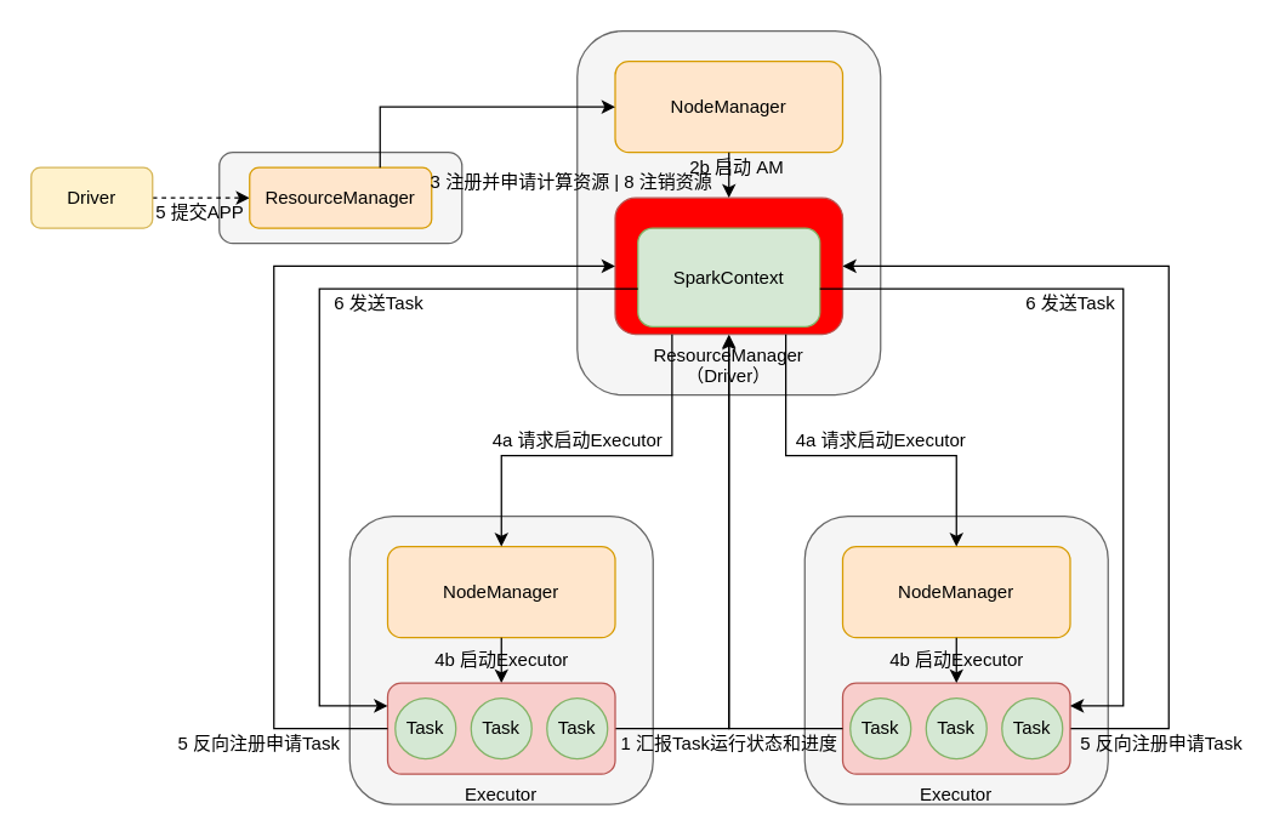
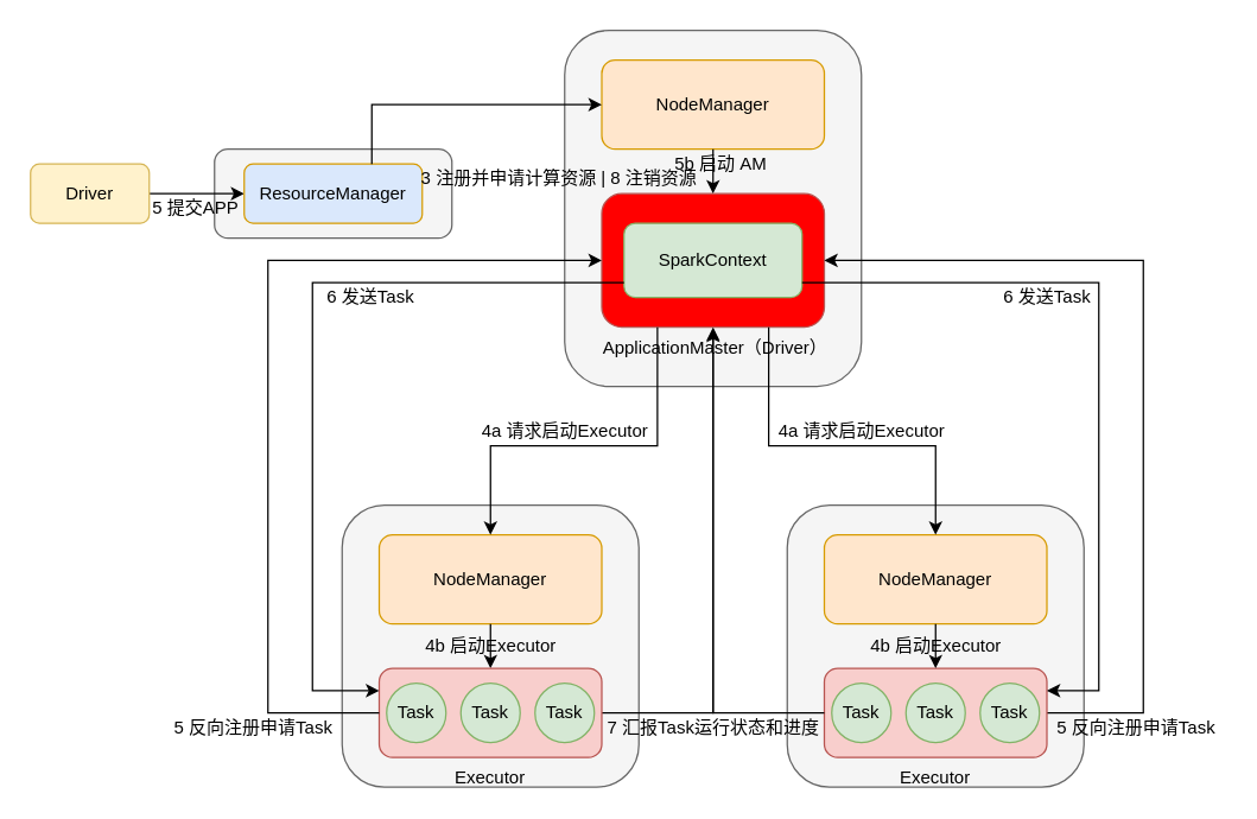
  <mxCell id="0" />
  <mxCell id="1" parent="0" />
  <mxCell id="2" value="4a 请求启动Executor" style="text;html=1;align=center;verticalAlign=middle;resizable=0;points=[];;autosize=1;strokeColor=#FFFFFF;" parent="1" vertex="1"><mxGeometry x="515" y="280" width="130" height="20" as="geometry" /></mxCell>
  <mxCell id="3" value="4a 请求启动Executor" style="text;html=1;align=center;verticalAlign=middle;resizable=0;points=[];;autosize=1;strokeColor=#FFFFFF;" parent="1" vertex="1"><mxGeometry x="315" y="280" width="130" height="20" as="geometry" /></mxCell>
  <mxCell id="4" value="" style="rounded=1;whiteSpace=wrap;html=1;fillColor=#f5f5f5;strokeColor=#666666;fontColor=#333333;" parent="1" vertex="1"><mxGeometry x="144" y="100" width="160" height="60" as="geometry" /></mxCell>
- <mxCell id="5" style="edgeStyle=orthogonalEdgeStyle;rounded=0;orthogonalLoop=1;jettySize=auto;html=1;entryX=0;entryY=0.5;entryDx=0;entryDy=0;dashed=1;" parent="1" source="6" target="7" edge="1"><mxGeometry relative="1" as="geometry" /></mxCell>
+ <mxCell id="5" style="edgeStyle=orthogonalEdgeStyle;rounded=0;orthogonalLoop=1;jettySize=auto;html=1;entryX=0;entryY=0.5;entryDx=0;entryDy=0;" parent="1" source="6" target="7" edge="1"><mxGeometry relative="1" as="geometry" /></mxCell>
  <mxCell id="6" value="Driver" style="rounded=1;whiteSpace=wrap;html=1;fillColor=#fff2cc;strokeColor=#d6b656;" parent="1" vertex="1"><mxGeometry x="20" y="110" width="80" height="40" as="geometry" /></mxCell>
- <mxCell id="7" value="ResourceManager" style="rounded=1;whiteSpace=wrap;html=1;fillColor=#ffe6cc;strokeColor=#d79b00;" parent="1" vertex="1"><mxGeometry x="164" y="110" width="120" height="40" as="geometry" /></mxCell>
+ <mxCell id="7" value="ResourceManager" style="rounded=1;whiteSpace=wrap;html=1;fillColor=#dae8fc;strokeColor=#d79b00;" parent="1" vertex="1"><mxGeometry x="164" y="110" width="120" height="40" as="geometry" /></mxCell>
  <mxCell id="8" value="" style="rounded=1;whiteSpace=wrap;html=1;labelPosition=center;verticalLabelPosition=top;align=center;verticalAlign=bottom;fillColor=#f5f5f5;strokeColor=#666666;fontColor=#333333;" parent="1" vertex="1"><mxGeometry x="380" y="20" width="200" height="240" as="geometry" /></mxCell>
  <mxCell id="9" value="NodeManager" style="rounded=1;whiteSpace=wrap;html=1;fillColor=#ffe6cc;strokeColor=#d79b00;" parent="1" vertex="1"><mxGeometry x="405" y="40" width="150" height="60" as="geometry" /></mxCell>
- <mxCell id="10" value="ResourceManager（Driver）" style="rounded=1;whiteSpace=wrap;html=1;labelPosition=center;verticalLabelPosition=bottom;align=center;verticalAlign=top;fillColor=#FF0000;strokeColor=#b85450;" parent="1" vertex="1"><mxGeometry x="405" y="130" width="150" height="90" as="geometry" /></mxCell>
+ <mxCell id="10" value="ApplicationMaster（Driver）" style="rounded=1;whiteSpace=wrap;html=1;labelPosition=center;verticalLabelPosition=bottom;align=center;verticalAlign=top;fillColor=#FF0000;strokeColor=#b85450;" parent="1" vertex="1"><mxGeometry x="405" y="130" width="150" height="90" as="geometry" /></mxCell>
  <mxCell id="11" style="edgeStyle=orthogonalEdgeStyle;rounded=0;orthogonalLoop=1;jettySize=auto;html=1;entryX=0.5;entryY=0;entryDx=0;entryDy=0;" parent="1" source="9" target="10" edge="1"><mxGeometry relative="1" as="geometry" /></mxCell>
- <mxCell id="12" value="SparkContext" style="rounded=1;whiteSpace=wrap;html=1;fillColor=#d5e8d4;strokeColor=#82b366;" parent="1" vertex="1"><mxGeometry x="420" y="150" width="120" height="65" as="geometry" /></mxCell>
+ <mxCell id="12" value="SparkContext" style="rounded=1;whiteSpace=wrap;html=1;fillColor=#d5e8d4;strokeColor=#82b366;" parent="1" vertex="1"><mxGeometry x="420" y="150" width="120" height="50" as="geometry" /></mxCell>
  <mxCell id="13" value="" style="rounded=1;whiteSpace=wrap;html=1;labelPosition=center;verticalLabelPosition=top;align=center;verticalAlign=bottom;fillColor=#f5f5f5;strokeColor=#666666;fontColor=#333333;" parent="1" vertex="1"><mxGeometry x="230" y="340" width="200" height="190" as="geometry" /></mxCell>
  <mxCell id="14" value="NodeManager" style="rounded=1;whiteSpace=wrap;html=1;fillColor=#ffe6cc;strokeColor=#d79b00;" parent="1" vertex="1"><mxGeometry x="255" y="360" width="150" height="60" as="geometry" /></mxCell>
  <mxCell id="15" style="edgeStyle=orthogonalEdgeStyle;rounded=0;orthogonalLoop=1;jettySize=auto;html=1;entryX=0.5;entryY=0;entryDx=0;entryDy=0;" parent="1" source="14" target="25" edge="1"><mxGeometry relative="1" as="geometry" /></mxCell>
  <mxCell id="16" style="edgeStyle=orthogonalEdgeStyle;rounded=0;orthogonalLoop=1;jettySize=auto;html=1;entryX=0;entryY=0.5;entryDx=0;entryDy=0;" parent="1" source="7" target="9" edge="1"><mxGeometry relative="1" as="geometry"><Array as="points"><mxPoint x="250" y="70" /></Array></mxGeometry></mxCell>
  <mxCell id="17" value="" style="rounded=1;whiteSpace=wrap;html=1;labelPosition=center;verticalLabelPosition=top;align=center;verticalAlign=bottom;fillColor=#f5f5f5;strokeColor=#666666;fontColor=#333333;" parent="1" vertex="1"><mxGeometry x="530" y="340" width="200" height="190" as="geometry" /></mxCell>
  <mxCell id="18" value="NodeManager" style="rounded=1;whiteSpace=wrap;html=1;fillColor=#ffe6cc;strokeColor=#d79b00;" parent="1" vertex="1"><mxGeometry x="555" y="360" width="150" height="60" as="geometry" /></mxCell>
  <mxCell id="19" style="edgeStyle=orthogonalEdgeStyle;rounded=0;orthogonalLoop=1;jettySize=auto;html=1;startArrow=none;startFill=0;strokeColor=#000000;strokeWidth=1;entryX=1;entryY=0.5;entryDx=0;entryDy=0;" parent="1" source="20" target="10" edge="1"><mxGeometry relative="1" as="geometry"><mxPoint x="570" y="175" as="targetPoint" /><Array as="points"><mxPoint x="770" y="480" /><mxPoint x="770" y="175" /></Array></mxGeometry></mxCell>
  <mxCell id="20" value="Executor" style="rounded=1;whiteSpace=wrap;html=1;labelPosition=center;verticalLabelPosition=bottom;align=center;verticalAlign=top;fillColor=#f8cecc;strokeColor=#b85450;" parent="1" vertex="1"><mxGeometry x="555" y="450" width="150" height="60" as="geometry" /></mxCell>
  <mxCell id="21" style="edgeStyle=orthogonalEdgeStyle;rounded=0;orthogonalLoop=1;jettySize=auto;html=1;entryX=0.5;entryY=0;entryDx=0;entryDy=0;" parent="1" source="18" target="20" edge="1"><mxGeometry relative="1" as="geometry" /></mxCell>
  <mxCell id="22" style="edgeStyle=orthogonalEdgeStyle;rounded=0;orthogonalLoop=1;jettySize=auto;html=1;entryX=0.5;entryY=0;entryDx=0;entryDy=0;exitX=0.25;exitY=1;exitDx=0;exitDy=0;" parent="1" source="10" target="14" edge="1"><mxGeometry relative="1" as="geometry"><mxPoint x="440" y="220" as="sourcePoint" /><Array as="points"><mxPoint x="443" y="300" /><mxPoint x="330" y="300" /></Array></mxGeometry></mxCell>
  <mxCell id="23" style="edgeStyle=orthogonalEdgeStyle;rounded=0;orthogonalLoop=1;jettySize=auto;html=1;entryX=0.5;entryY=0;entryDx=0;entryDy=0;exitX=0.75;exitY=1;exitDx=0;exitDy=0;" parent="1" source="10" target="18" edge="1"><mxGeometry relative="1" as="geometry"><mxPoint x="480" y="220" as="sourcePoint" /><Array as="points"><mxPoint x="518" y="300" /><mxPoint x="630" y="300" /></Array></mxGeometry></mxCell>
  <mxCell id="24" style="edgeStyle=orthogonalEdgeStyle;rounded=0;orthogonalLoop=1;jettySize=auto;html=1;startArrow=none;startFill=0;strokeColor=#000000;strokeWidth=1;entryX=0.5;entryY=1;entryDx=0;entryDy=0;" parent="1" source="25" target="10" edge="1"><mxGeometry relative="1" as="geometry"><mxPoint x="460" y="220" as="targetPoint" /><Array as="points"><mxPoint x="480" y="480" /></Array></mxGeometry></mxCell>
  <mxCell id="25" value="Executor" style="rounded=1;whiteSpace=wrap;html=1;labelPosition=center;verticalLabelPosition=bottom;align=center;verticalAlign=top;fillColor=#f8cecc;strokeColor=#b85450;" parent="1" vertex="1"><mxGeometry x="255" y="450" width="150" height="60" as="geometry" /></mxCell>
  <mxCell id="26" style="edgeStyle=orthogonalEdgeStyle;rounded=0;orthogonalLoop=1;jettySize=auto;html=1;exitX=0;exitY=0.5;exitDx=0;exitDy=0;startArrow=none;startFill=0;strokeColor=#000000;strokeWidth=1;entryX=0;entryY=0.5;entryDx=0;entryDy=0;" parent="1" source="25" target="10" edge="1"><mxGeometry relative="1" as="geometry"><mxPoint x="400" y="175" as="targetPoint" /><Array as="points"><mxPoint x="180" y="480" /><mxPoint x="180" y="175" /></Array></mxGeometry></mxCell>
  <mxCell id="27" value="Task" style="ellipse;whiteSpace=wrap;html=1;rounded=1;fillColor=#d5e8d4;strokeColor=#82b366;" parent="1" vertex="1"><mxGeometry x="260" y="460" width="40" height="40" as="geometry" /></mxCell>
  <mxCell id="28" value="Task" style="ellipse;whiteSpace=wrap;html=1;rounded=1;fillColor=#d5e8d4;strokeColor=#82b366;" parent="1" vertex="1"><mxGeometry x="310" y="460" width="40" height="40" as="geometry" /></mxCell>
  <mxCell id="29" value="Task" style="ellipse;whiteSpace=wrap;html=1;rounded=1;fillColor=#d5e8d4;strokeColor=#82b366;" parent="1" vertex="1"><mxGeometry x="560" y="460" width="40" height="40" as="geometry" /></mxCell>
  <mxCell id="30" value="Task" style="ellipse;whiteSpace=wrap;html=1;rounded=1;fillColor=#d5e8d4;strokeColor=#82b366;" parent="1" vertex="1"><mxGeometry x="610" y="460" width="40" height="40" as="geometry" /></mxCell>
  <mxCell id="31" value="Task" style="ellipse;whiteSpace=wrap;html=1;rounded=1;fillColor=#d5e8d4;strokeColor=#82b366;" parent="1" vertex="1"><mxGeometry x="360" y="460" width="40" height="40" as="geometry" /></mxCell>
  <mxCell id="32" value="&lt;span style=&quot;font-weight: normal&quot;&gt;Task&lt;/span&gt;" style="ellipse;whiteSpace=wrap;html=1;rounded=1;fontStyle=1;fillColor=#d5e8d4;strokeColor=#82b366;" parent="1" vertex="1"><mxGeometry x="660" y="460" width="40" height="40" as="geometry" /></mxCell>
  <mxCell id="33" value="5 提交APP" style="text;html=1;align=center;verticalAlign=middle;resizable=0;points=[];;autosize=1;" parent="1" vertex="1"><mxGeometry x="96" y="130" width="70" height="20" as="geometry" /></mxCell>
- <mxCell id="34" value="2b 启动 AM" style="text;html=1;align=center;verticalAlign=middle;resizable=0;points=[];;autosize=1;" parent="1" vertex="1"><mxGeometry x="445" y="100" width="80" height="20" as="geometry" /></mxCell>
+ <mxCell id="34" value="5b 启动 AM" style="text;html=1;align=center;verticalAlign=middle;resizable=0;points=[];;autosize=1;" parent="1" vertex="1"><mxGeometry x="445" y="100" width="80" height="20" as="geometry" /></mxCell>
  <mxCell id="35" value="3 注册并申请计算资源 | 8 注销资源" style="text;html=1;align=center;verticalAlign=middle;resizable=0;points=[];;autosize=1;" parent="1" vertex="1"><mxGeometry x="276" y="110" width="200" height="20" as="geometry" /></mxCell>
  <mxCell id="36" value="4b 启动Executor" style="text;html=1;align=center;verticalAlign=middle;resizable=0;points=[];;autosize=1;" parent="1" vertex="1"><mxGeometry x="280" y="425" width="100" height="20" as="geometry" /></mxCell>
  <mxCell id="37" value="4b 启动Executor" style="text;html=1;align=center;verticalAlign=middle;resizable=0;points=[];;autosize=1;" parent="1" vertex="1"><mxGeometry x="580" y="425" width="100" height="20" as="geometry" /></mxCell>
  <mxCell id="38" value="5 反向注册申请Task" style="text;html=1;align=center;verticalAlign=middle;resizable=0;points=[];;autosize=1;" parent="1" vertex="1"><mxGeometry x="110" y="480" width="120" height="20" as="geometry" /></mxCell>
  <mxCell id="39" style="edgeStyle=orthogonalEdgeStyle;rounded=0;orthogonalLoop=1;jettySize=auto;html=1;startArrow=none;startFill=0;strokeColor=#000000;strokeWidth=1;exitX=0;exitY=0.5;exitDx=0;exitDy=0;" parent="1" source="20" edge="1"><mxGeometry relative="1" as="geometry"><mxPoint x="470" y="480" as="sourcePoint" /><mxPoint x="480" y="221" as="targetPoint" /><Array as="points"><mxPoint x="480" y="480" /></Array></mxGeometry></mxCell>
- <mxCell id="40" value="1 汇报Task运行状态和进度" style="text;html=1;align=center;verticalAlign=middle;resizable=0;points=[];;autosize=1;" parent="1" vertex="1"><mxGeometry x="400" y="480" width="160" height="20" as="geometry" /></mxCell>
+ <mxCell id="40" value="7 汇报Task运行状态和进度" style="text;html=1;align=center;verticalAlign=middle;resizable=0;points=[];;autosize=1;" parent="1" vertex="1"><mxGeometry x="400" y="480" width="160" height="20" as="geometry" /></mxCell>
  <mxCell id="41" value="6 发送Task" style="text;html=1;align=center;verticalAlign=middle;resizable=0;points=[];;autosize=1;" parent="1" vertex="1"><mxGeometry x="214" y="190" width="70" height="20" as="geometry" /></mxCell>
  <mxCell id="42" style="edgeStyle=orthogonalEdgeStyle;rounded=0;orthogonalLoop=1;jettySize=auto;html=1;entryX=0;entryY=0.25;entryDx=0;entryDy=0;startArrow=none;startFill=0;strokeColor=#000000;strokeWidth=1;" parent="1" source="12" target="25" edge="1"><mxGeometry relative="1" as="geometry"><Array as="points"><mxPoint x="210" y="190" /><mxPoint x="210" y="465" /></Array></mxGeometry></mxCell>
  <mxCell id="43" value="5 反向注册申请Task" style="text;html=1;align=center;verticalAlign=middle;resizable=0;points=[];;autosize=1;" parent="1" vertex="1"><mxGeometry x="705" y="480" width="120" height="20" as="geometry" /></mxCell>
  <mxCell id="44" style="edgeStyle=orthogonalEdgeStyle;rounded=0;orthogonalLoop=1;jettySize=auto;html=1;entryX=1;entryY=0.25;entryDx=0;entryDy=0;startArrow=none;startFill=0;strokeColor=#000000;strokeWidth=1;" parent="1" source="12" target="20" edge="1"><mxGeometry relative="1" as="geometry"><Array as="points"><mxPoint x="740" y="190" /><mxPoint x="740" y="465" /></Array></mxGeometry></mxCell>
  <mxCell id="45" value="6 发送Task" style="text;html=1;align=center;verticalAlign=middle;resizable=0;points=[];;autosize=1;" parent="1" vertex="1"><mxGeometry x="670" y="190" width="70" height="20" as="geometry" /></mxCell>
